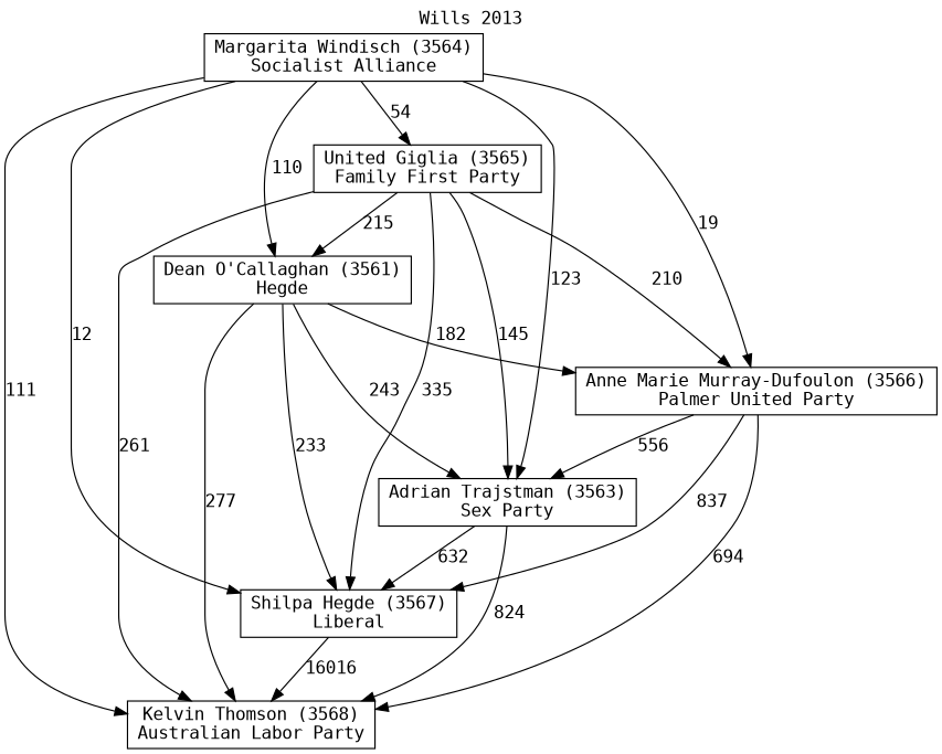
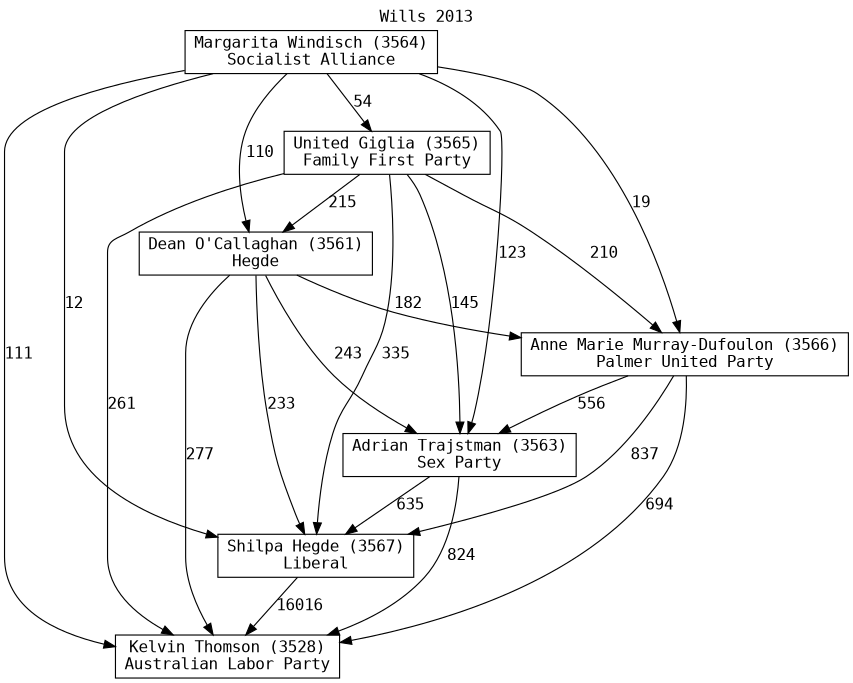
  digraph {
    fontname="DejaVu Sans Mono"
    label="Wills 2013"
    labelloc=t
    mclimit=10
    node [fontname="DejaVu Sans Mono" shape=box]
    edge [fontname="DejaVu Sans Mono"]
-   n1 [label="Kelvin Thomson (3568)\nAustralian Labor Party"]
+   n1 [label="Kelvin Thomson (3528)\nAustralian Labor Party"]
    n2 [label="Shilpa Hegde (3567)\nLiberal"]
    n3 [label="Adrian Trajstman (3563)\nSex Party"]
    n4 [label="Anne Marie Murray-Dufoulon (3566)\nPalmer United Party"]
    n5 [label="Dean O'Callaghan (3561)\nHegde"]
    n6 [label="United Giglia (3565)\nFamily First Party"]
    n7 [label="Margarita Windisch (3564)\nSocialist Alliance"]
    n2 -> n1 [label=16016]
    n3 -> n1 [label=824]
-   n3 -> n2 [label=632]
+   n3 -> n2 [label=635]
    n4 -> n1 [label=694]
    n4 -> n2 [label=837]
    n4 -> n3 [label=556]
    n5 -> n1 [label=277]
    n5 -> n2 [label=233]
    n5 -> n3 [label=243]
    n5 -> n4 [label=182]
    n6 -> n1 [label=261]
    n6 -> n2 [label=335]
    n6 -> n3 [label=145]
    n6 -> n4 [label=210]
    n6 -> n5 [label=215]
    n7 -> n1 [label=111]
    n7 -> n2 [label=12]
    n7 -> n3 [label=123]
    n7 -> n4 [label=19]
    n7 -> n5 [label=110]
    n7 -> n6 [label=54]
  }
